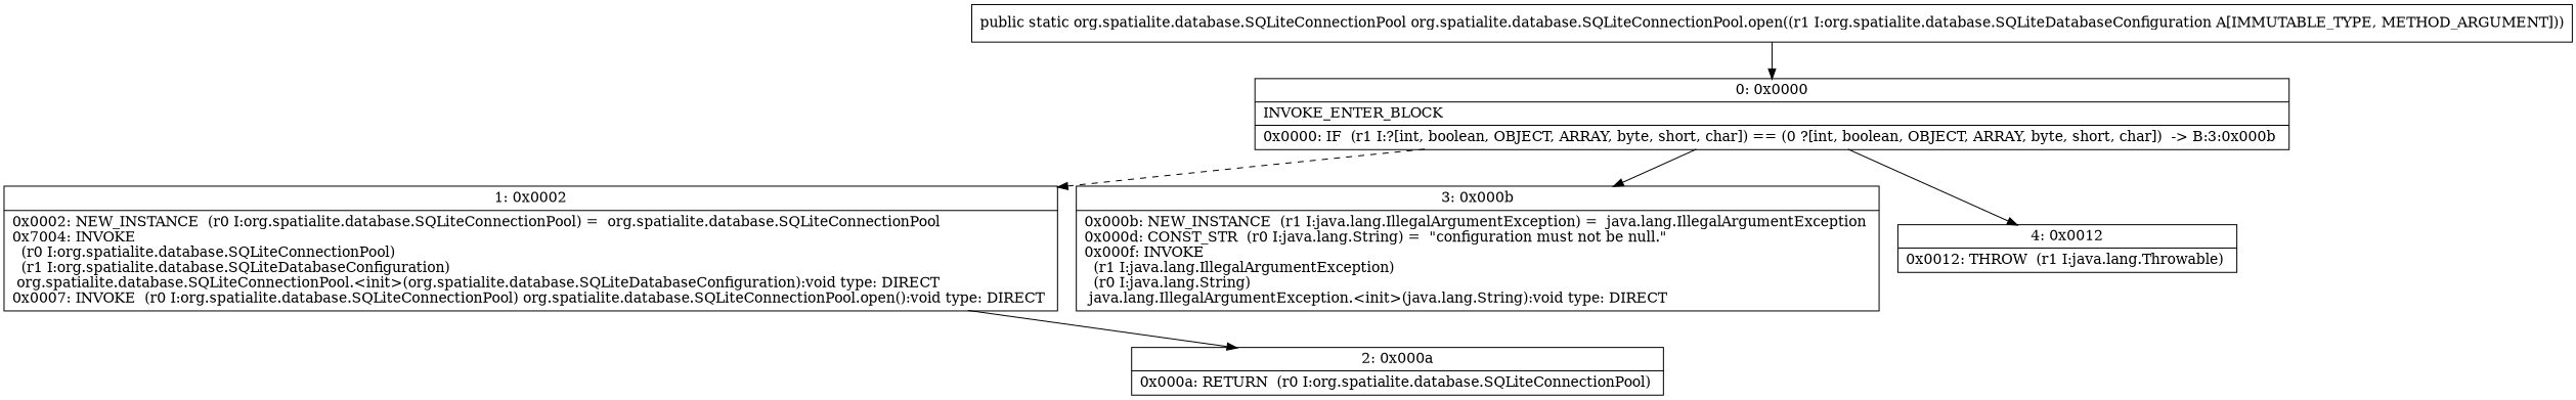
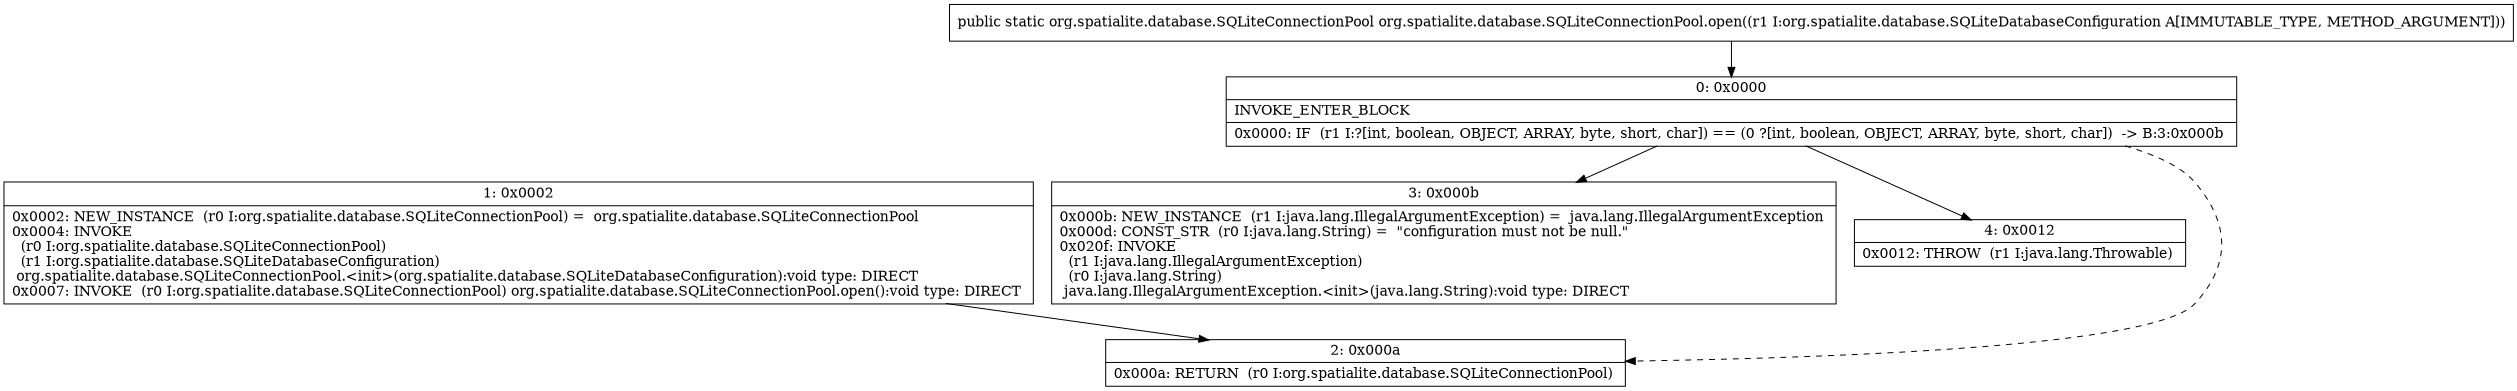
  digraph {
    node [shape=record]
    n1 [label="{0\:\ 0x0000|INVOKE_ENTER_BLOCK\l|0x0000: IF  (r1 I:?[int, boolean, OBJECT, ARRAY, byte, short, char]) == (0 ?[int, boolean, OBJECT, ARRAY, byte, short, char])  \-\> B:3:0x000b \l}"]
-   n2 [label="{1\:\ 0x0002|0x0002: NEW_INSTANCE  (r0 I:org.spatialite.database.SQLiteConnectionPool) =  org.spatialite.database.SQLiteConnectionPool \l0x7004: INVOKE  \l  (r0 I:org.spatialite.database.SQLiteConnectionPool)\l  (r1 I:org.spatialite.database.SQLiteDatabaseConfiguration)\l org.spatialite.database.SQLiteConnectionPool.\<init\>(org.spatialite.database.SQLiteDatabaseConfiguration):void type: DIRECT \l0x0007: INVOKE  (r0 I:org.spatialite.database.SQLiteConnectionPool) org.spatialite.database.SQLiteConnectionPool.open():void type: DIRECT \l}"]
-   n3 [label="{3\:\ 0x000b|0x000b: NEW_INSTANCE  (r1 I:java.lang.IllegalArgumentException) =  java.lang.IllegalArgumentException \l0x000d: CONST_STR  (r0 I:java.lang.String) =  \"configuration must not be null.\" \l0x000f: INVOKE  \l  (r1 I:java.lang.IllegalArgumentException)\l  (r0 I:java.lang.String)\l java.lang.IllegalArgumentException.\<init\>(java.lang.String):void type: DIRECT \l}"]
+   n2 [label="{1\:\ 0x0002|0x0002: NEW_INSTANCE  (r0 I:org.spatialite.database.SQLiteConnectionPool) =  org.spatialite.database.SQLiteConnectionPool \l0x0004: INVOKE  \l  (r0 I:org.spatialite.database.SQLiteConnectionPool)\l  (r1 I:org.spatialite.database.SQLiteDatabaseConfiguration)\l org.spatialite.database.SQLiteConnectionPool.\<init\>(org.spatialite.database.SQLiteDatabaseConfiguration):void type: DIRECT \l0x0007: INVOKE  (r0 I:org.spatialite.database.SQLiteConnectionPool) org.spatialite.database.SQLiteConnectionPool.open():void type: DIRECT \l}"]
+   n3 [label="{3\:\ 0x000b|0x000b: NEW_INSTANCE  (r1 I:java.lang.IllegalArgumentException) =  java.lang.IllegalArgumentException \l0x000d: CONST_STR  (r0 I:java.lang.String) =  \"configuration must not be null.\" \l0x020f: INVOKE  \l  (r1 I:java.lang.IllegalArgumentException)\l  (r0 I:java.lang.String)\l java.lang.IllegalArgumentException.\<init\>(java.lang.String):void type: DIRECT \l}"]
    n4 [label="{4\:\ 0x0012|0x0012: THROW  (r1 I:java.lang.Throwable) \l}"]
    n5 [label="{2\:\ 0x000a|0x000a: RETURN  (r0 I:org.spatialite.database.SQLiteConnectionPool) \l}"]
    n6 [label="{public static org.spatialite.database.SQLiteConnectionPool org.spatialite.database.SQLiteConnectionPool.open((r1 I:org.spatialite.database.SQLiteDatabaseConfiguration A[IMMUTABLE_TYPE, METHOD_ARGUMENT])) }"]
-   n1 -> n2 [style=dashed]
+   n1 -> n5 [style=dashed]
    n1 -> n3
    n1 -> n4
    n2 -> n5
    n6 -> n1
  }
